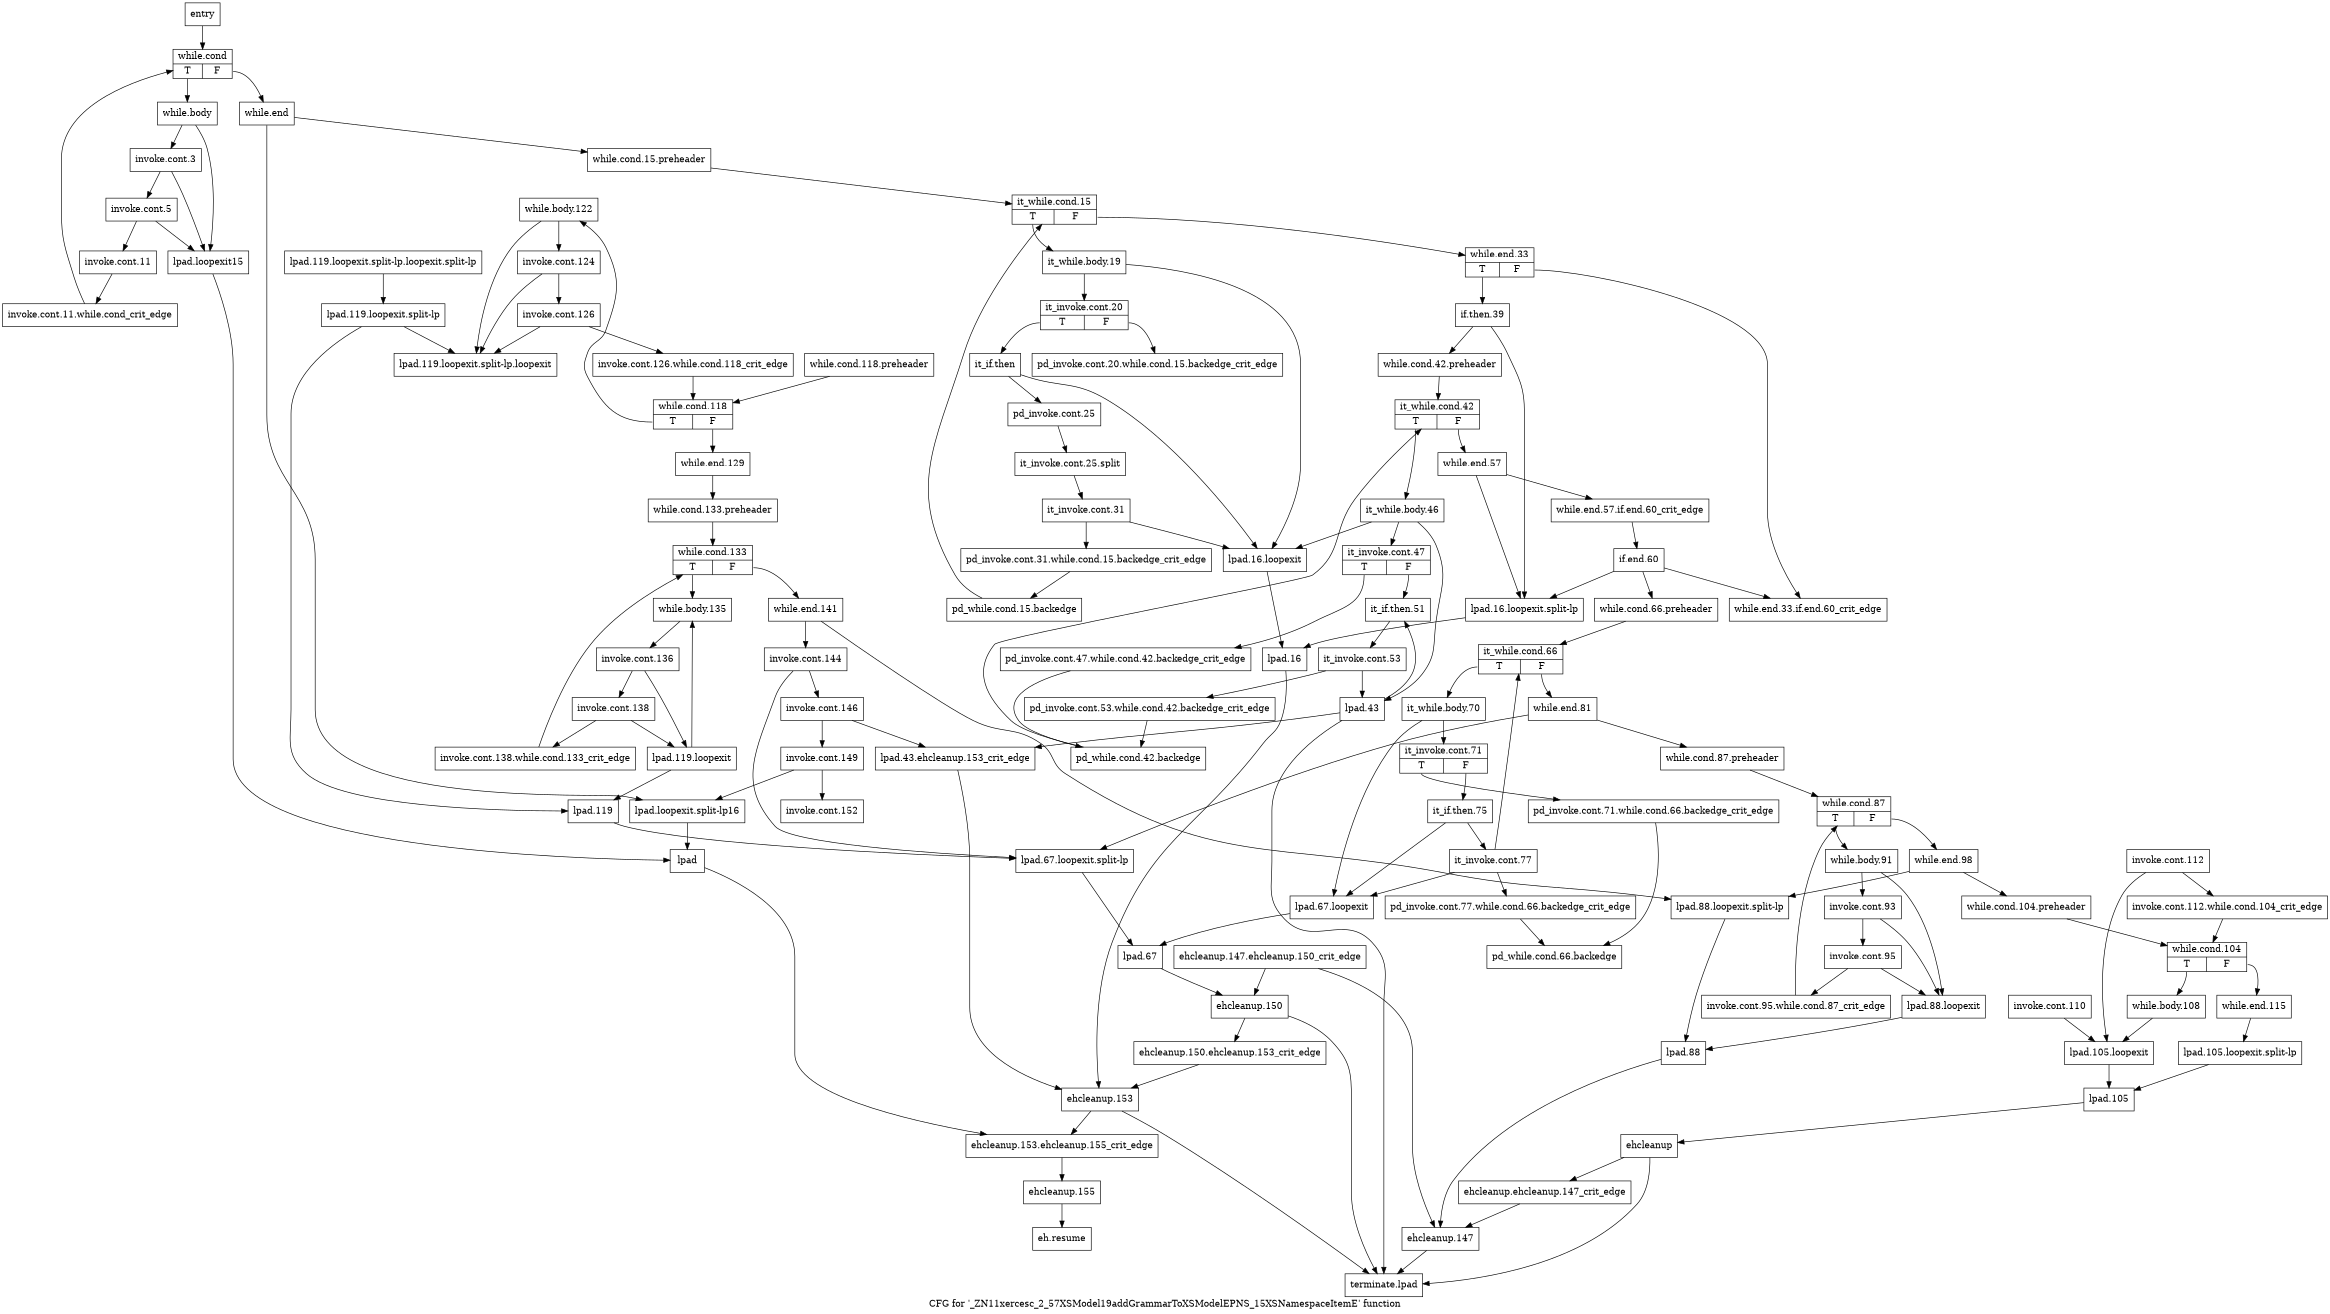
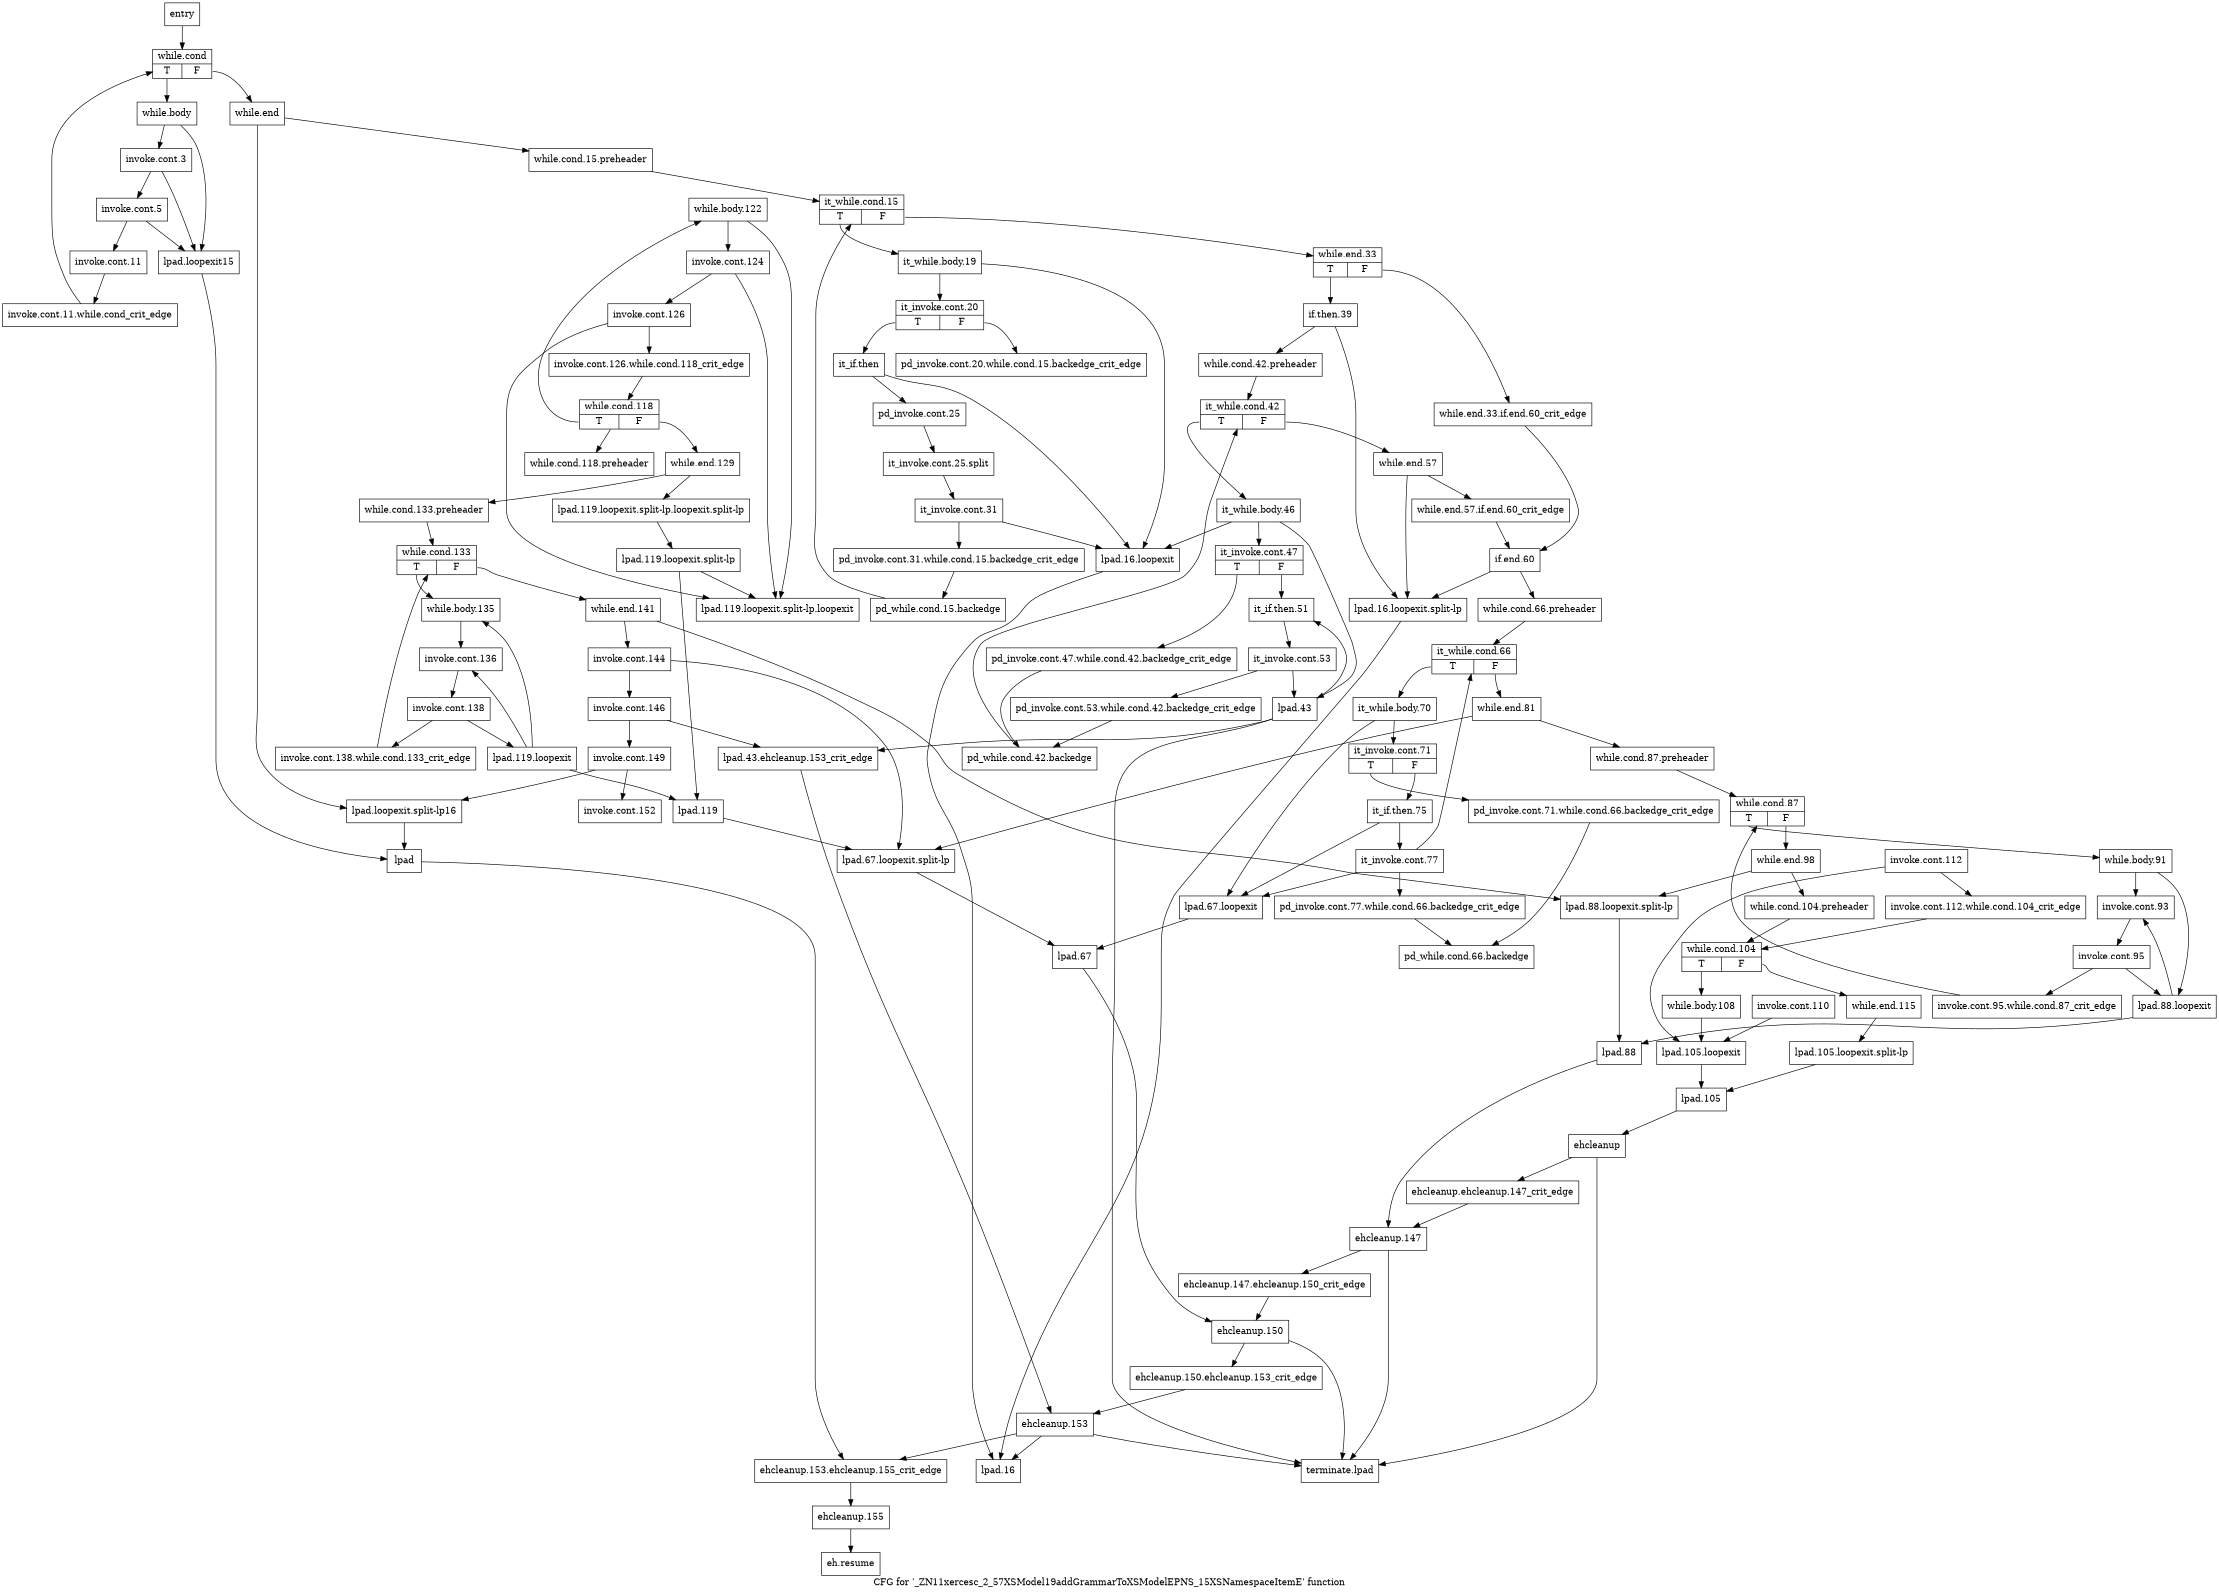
  digraph {
    label="CFG for '_ZN11xercesc_2_57XSModel19addGrammarToXSModelEPNS_15XSNamespaceItemE' function"
    node [shape=record]
    n1 [label="{entry}"]
    n2 [label="{while.cond|{<s0>T|<s1>F}}"]
    n3 [label="{while.body}"]
    n4 [label="{while.end}"]
    n5 [label="{invoke.cont.3}"]
    n6 [label="{lpad.loopexit15}"]
    n7 [label="{lpad.loopexit.split-lp16}"]
    n8 [label="{while.cond.15.preheader}"]
    n9 [label="{invoke.cont.5}"]
    n10 [label="{lpad}"]
    n11 [label="{it_while.cond.15|{<s0>T|<s1>F}}"]
    n12 [label="{invoke.cont.11}"]
    n13 [label="{ehcleanup.153.ehcleanup.155_crit_edge}"]
    n14 [label="{invoke.cont.11.while.cond_crit_edge}"]
    n15 [label="{ehcleanup.155}"]
    n16 [label="{eh.resume}"]
    n17 [label="{terminate.lpad}"]
    n18 [label="{it_while.body.19}"]
    n19 [label="{while.end.33|{<s0>T|<s1>F}}"]
    n20 [label="{it_invoke.cont.20|{<s0>T|<s1>F}}"]
    n21 [label="{lpad.16.loopexit}"]
    n22 [label="{if.then.39}"]
    n23 [label="{while.end.33.if.end.60_crit_edge}"]
    n24 [label="{it_if.then}"]
    n25 [label="{pd_invoke.cont.20.while.cond.15.backedge_crit_edge}"]
    n26 [label="{lpad.16}"]
    n27 [label="{lpad.16.loopexit.split-lp}"]
    n28 [label="{while.cond.42.preheader}"]
    n29 [label="{if.end.60}"]
    n30 [label="{pd_invoke.cont.25}"]
    n31 [label="{ehcleanup.153}"]
    n32 [label="{it_invoke.cont.25.split}"]
    n33 [label="{pd_while.cond.15.backedge}"]
    n34 [label="{it_invoke.cont.31}"]
    n35 [label="{pd_invoke.cont.31.while.cond.15.backedge_crit_edge}"]
    n36 [label="{it_while.cond.42|{<s0>T|<s1>F}}"]
    n37 [label="{while.cond.66.preheader}"]
    n38 [label="{it_while.cond.66|{<s0>T|<s1>F}}"]
    n39 [label="{it_while.body.46}"]
    n40 [label="{while.end.57}"]
    n41 [label="{it_invoke.cont.47|{<s0>T|<s1>F}}"]
    n42 [label="{lpad.43}"]
    n43 [label="{while.end.57.if.end.60_crit_edge}"]
    n44 [label="{pd_invoke.cont.47.while.cond.42.backedge_crit_edge}"]
    n45 [label="{it_if.then.51}"]
    n46 [label="{lpad.43.ehcleanup.153_crit_edge}"]
    n47 [label="{pd_while.cond.42.backedge}"]
    n48 [label="{it_invoke.cont.53}"]
    n49 [label="{pd_invoke.cont.53.while.cond.42.backedge_crit_edge}"]
    n50 [label="{it_while.body.70}"]
    n51 [label="{while.end.81}"]
    n52 [label="{it_invoke.cont.71|{<s0>T|<s1>F}}"]
    n53 [label="{lpad.67.loopexit}"]
    n54 [label="{lpad.67.loopexit.split-lp}"]
    n55 [label="{while.cond.87.preheader}"]
    n56 [label="{pd_invoke.cont.71.while.cond.66.backedge_crit_edge}"]
    n57 [label="{it_if.then.75}"]
    n58 [label="{lpad.67}"]
    n59 [label="{while.cond.87|{<s0>T|<s1>F}}"]
    n60 [label="{pd_while.cond.66.backedge}"]
    n61 [label="{it_invoke.cont.77}"]
    n62 [label="{ehcleanup.150}"]
    n63 [label="{pd_invoke.cont.77.while.cond.66.backedge_crit_edge}"]
    n64 [label="{ehcleanup.150.ehcleanup.153_crit_edge}"]
    n65 [label="{while.body.91}"]
    n66 [label="{while.end.98}"]
    n67 [label="{invoke.cont.93}"]
    n68 [label="{lpad.88.loopexit}"]
    n69 [label="{lpad.88.loopexit.split-lp}"]
    n70 [label="{while.cond.104.preheader}"]
    n71 [label="{invoke.cont.95}"]
    n72 [label="{lpad.88}"]
    n73 [label="{while.cond.104|{<s0>T|<s1>F}}"]
    n74 [label="{invoke.cont.95.while.cond.87_crit_edge}"]
    n75 [label="{ehcleanup.147}"]
    n76 [label="{ehcleanup.147.ehcleanup.150_crit_edge}"]
    n77 [label="{while.body.108}"]
    n78 [label="{while.end.115}"]
    n79 [label="{lpad.105.loopexit}"]
    n80 [label="{lpad.105.loopexit.split-lp}"]
    n81 [label="{invoke.cont.110}"]
    n82 [label="{lpad.105}"]
    n83 [label="{while.cond.118.preheader}"]
    n84 [label="{while.cond.118|{<s0>T|<s1>F}}"]
    n85 [label="{invoke.cont.112}"]
    n86 [label="{invoke.cont.112.while.cond.104_crit_edge}"]
    n87 [label="{ehcleanup}"]
    n88 [label="{ehcleanup.ehcleanup.147_crit_edge}"]
    n89 [label="{while.body.122}"]
    n90 [label="{while.end.129}"]
    n91 [label="{invoke.cont.124}"]
    n92 [label="{lpad.119.loopexit.split-lp.loopexit}"]
    n93 [label="{lpad.119.loopexit.split-lp.loopexit.split-lp}"]
    n94 [label="{while.cond.133.preheader}"]
    n95 [label="{invoke.cont.126}"]
    n96 [label="{lpad.119.loopexit.split-lp}"]
    n97 [label="{while.cond.133|{<s0>T|<s1>F}}"]
    n98 [label="{invoke.cont.126.while.cond.118_crit_edge}"]
    n99 [label="{lpad.119}"]
    n100 [label="{lpad.119.loopexit}"]
    n101 [label="{while.body.135}"]
    n102 [label="{while.end.141}"]
    n103 [label="{invoke.cont.136}"]
    n104 [label="{invoke.cont.144}"]
    n105 [label="{invoke.cont.138}"]
    n106 [label="{invoke.cont.146}"]
    n107 [label="{invoke.cont.138.while.cond.133_crit_edge}"]
    n108 [label="{invoke.cont.149}"]
    n109 [label="{invoke.cont.152}"]
    n1 -> n2
    n2 -> n3 [tailport=s0]
    n2 -> n4 [tailport=s1]
    n3 -> n5
    n3 -> n6
    n4 -> n7
    n4 -> n8
    n5 -> n6
    n5 -> n9
    n6 -> n10
    n7 -> n10
    n8 -> n11
    n9 -> n6
    n9 -> n12
    n10 -> n13
    n11 -> n18 [tailport=s0]
    n11 -> n19 [tailport=s1]
    n12 -> n14
    n13 -> n15
    n14 -> n2
    n15 -> n16
    n18 -> n20
    n18 -> n21
    n19 -> n22 [tailport=s0]
    n19 -> n23 [tailport=s1]
    n20 -> n24 [tailport=s0]
    n20 -> n25 [tailport=s1]
    n21 -> n26
    n22 -> n27
    n22 -> n28
-   n29 -> n23
+   n23 -> n29
    n24 -> n21
    n24 -> n30
-   n26 -> n31
+   n31 -> n26
    n27 -> n26
    n28 -> n36
    n29 -> n27
    n29 -> n37
    n30 -> n32
    n31 -> n13
    n31 -> n17
    n32 -> n34
    n33 -> n11
    n34 -> n21
    n34 -> n35
    n35 -> n33
    n36 -> n39 [tailport=s0]
    n36 -> n40 [tailport=s1]
    n37 -> n38
    n38 -> n50 [tailport=s0]
    n38 -> n51 [tailport=s1]
    n39 -> n21
    n39 -> n41
    n39 -> n42
    n40 -> n27
    n40 -> n43
    n41 -> n44 [tailport=s0]
    n41 -> n45 [tailport=s1]
    n42 -> n17
    n42 -> n45
    n42 -> n46
    n43 -> n29
    n44 -> n47
    n45 -> n48
    n46 -> n31
    n47 -> n36
    n48 -> n42
    n48 -> n49
    n49 -> n47
    n50 -> n52
    n50 -> n53
    n51 -> n54
    n51 -> n55
    n52 -> n56 [tailport=s0]
    n52 -> n57 [tailport=s1]
    n53 -> n58
    n54 -> n58
    n55 -> n59
    n56 -> n60
    n57 -> n53
    n57 -> n61
    n58 -> n62
    n59 -> n65 [tailport=s0]
    n59 -> n66 [tailport=s1]
    n61 -> n38
    n61 -> n53
    n61 -> n63
    n62 -> n17
    n62 -> n64
    n63 -> n60
    n64 -> n31
    n65 -> n67
    n65 -> n68
    n66 -> n69
    n66 -> n70
-   n67 -> n68
+   n68 -> n67
    n67 -> n71
    n68 -> n72
    n69 -> n72
    n70 -> n73
    n71 -> n68
    n71 -> n74
    n72 -> n75
    n73 -> n77 [tailport=s0]
    n73 -> n78 [tailport=s1]
    n74 -> n59
    n75 -> n17
-   n76 -> n75
+   n75 -> n76
    n76 -> n62
    n77 -> n79
    n78 -> n80
    n79 -> n82
    n80 -> n82
    n81 -> n79
    n82 -> n87
-   n83 -> n84
+   n84 -> n83
    n84 -> n89 [tailport=s0]
    n84 -> n90 [tailport=s1]
    n85 -> n79
    n85 -> n86
    n86 -> n73
    n87 -> n17
    n87 -> n88
    n88 -> n75
    n89 -> n91
    n89 -> n92
+   n90 -> n93
    n90 -> n94
    n91 -> n92
    n91 -> n95
    n93 -> n96
    n94 -> n97
    n95 -> n92
    n95 -> n98
    n96 -> n92
    n96 -> n99
    n97 -> n101 [tailport=s0]
    n97 -> n102 [tailport=s1]
    n98 -> n84
    n99 -> n54
    n100 -> n99
    n100 -> n101
    n101 -> n103
    n102 -> n69
    n102 -> n104
-   n103 -> n100
+   n100 -> n103
    n103 -> n105
    n104 -> n54
    n104 -> n106
    n105 -> n100
    n105 -> n107
    n106 -> n46
    n106 -> n108
    n107 -> n97
    n108 -> n7
    n108 -> n109
  }
